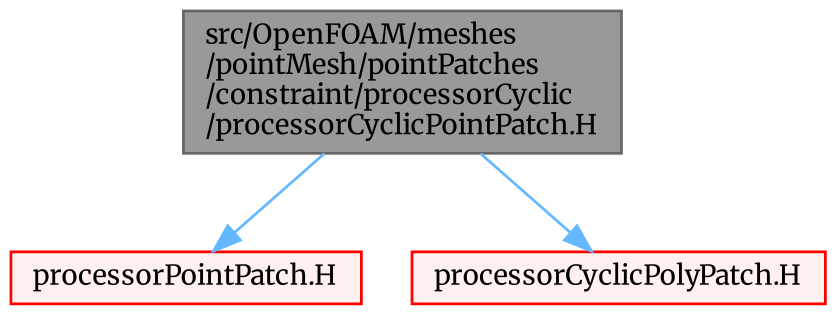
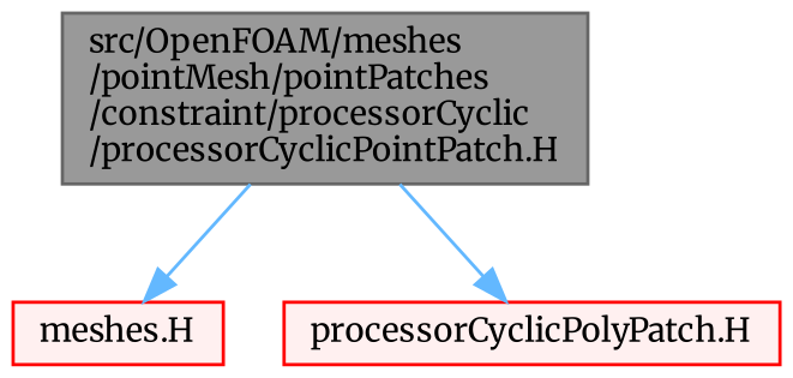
  digraph {
    fontname=Merriweather
    node [color=red fillcolor="#FFF0F0" fontname=Merriweather fontsize=10 shape=box style=filled]
    edge [color=steelblue1 fontname=Merriweather fontsize=10 labelfontname=Helvetica labelfontsize=10 style=solid]
    n1 [color=gray40 fillcolor=grey60 fontcolor=black height=0.2 label="src/OpenFOAM/meshes\l/pointMesh/pointPatches\l/constraint/processorCyclic\l/processorCyclicPointPatch.H" width=0.4]
-   n2 [height=0.2 label="processorPointPatch.H" width=0.4]
+   n2 [height=0.2 label="meshes.H" width=0.4]
    n3 [height=0.2 label="processorCyclicPolyPatch.H" width=0.4]
    n1 -> n2
    n1 -> n3
  }
